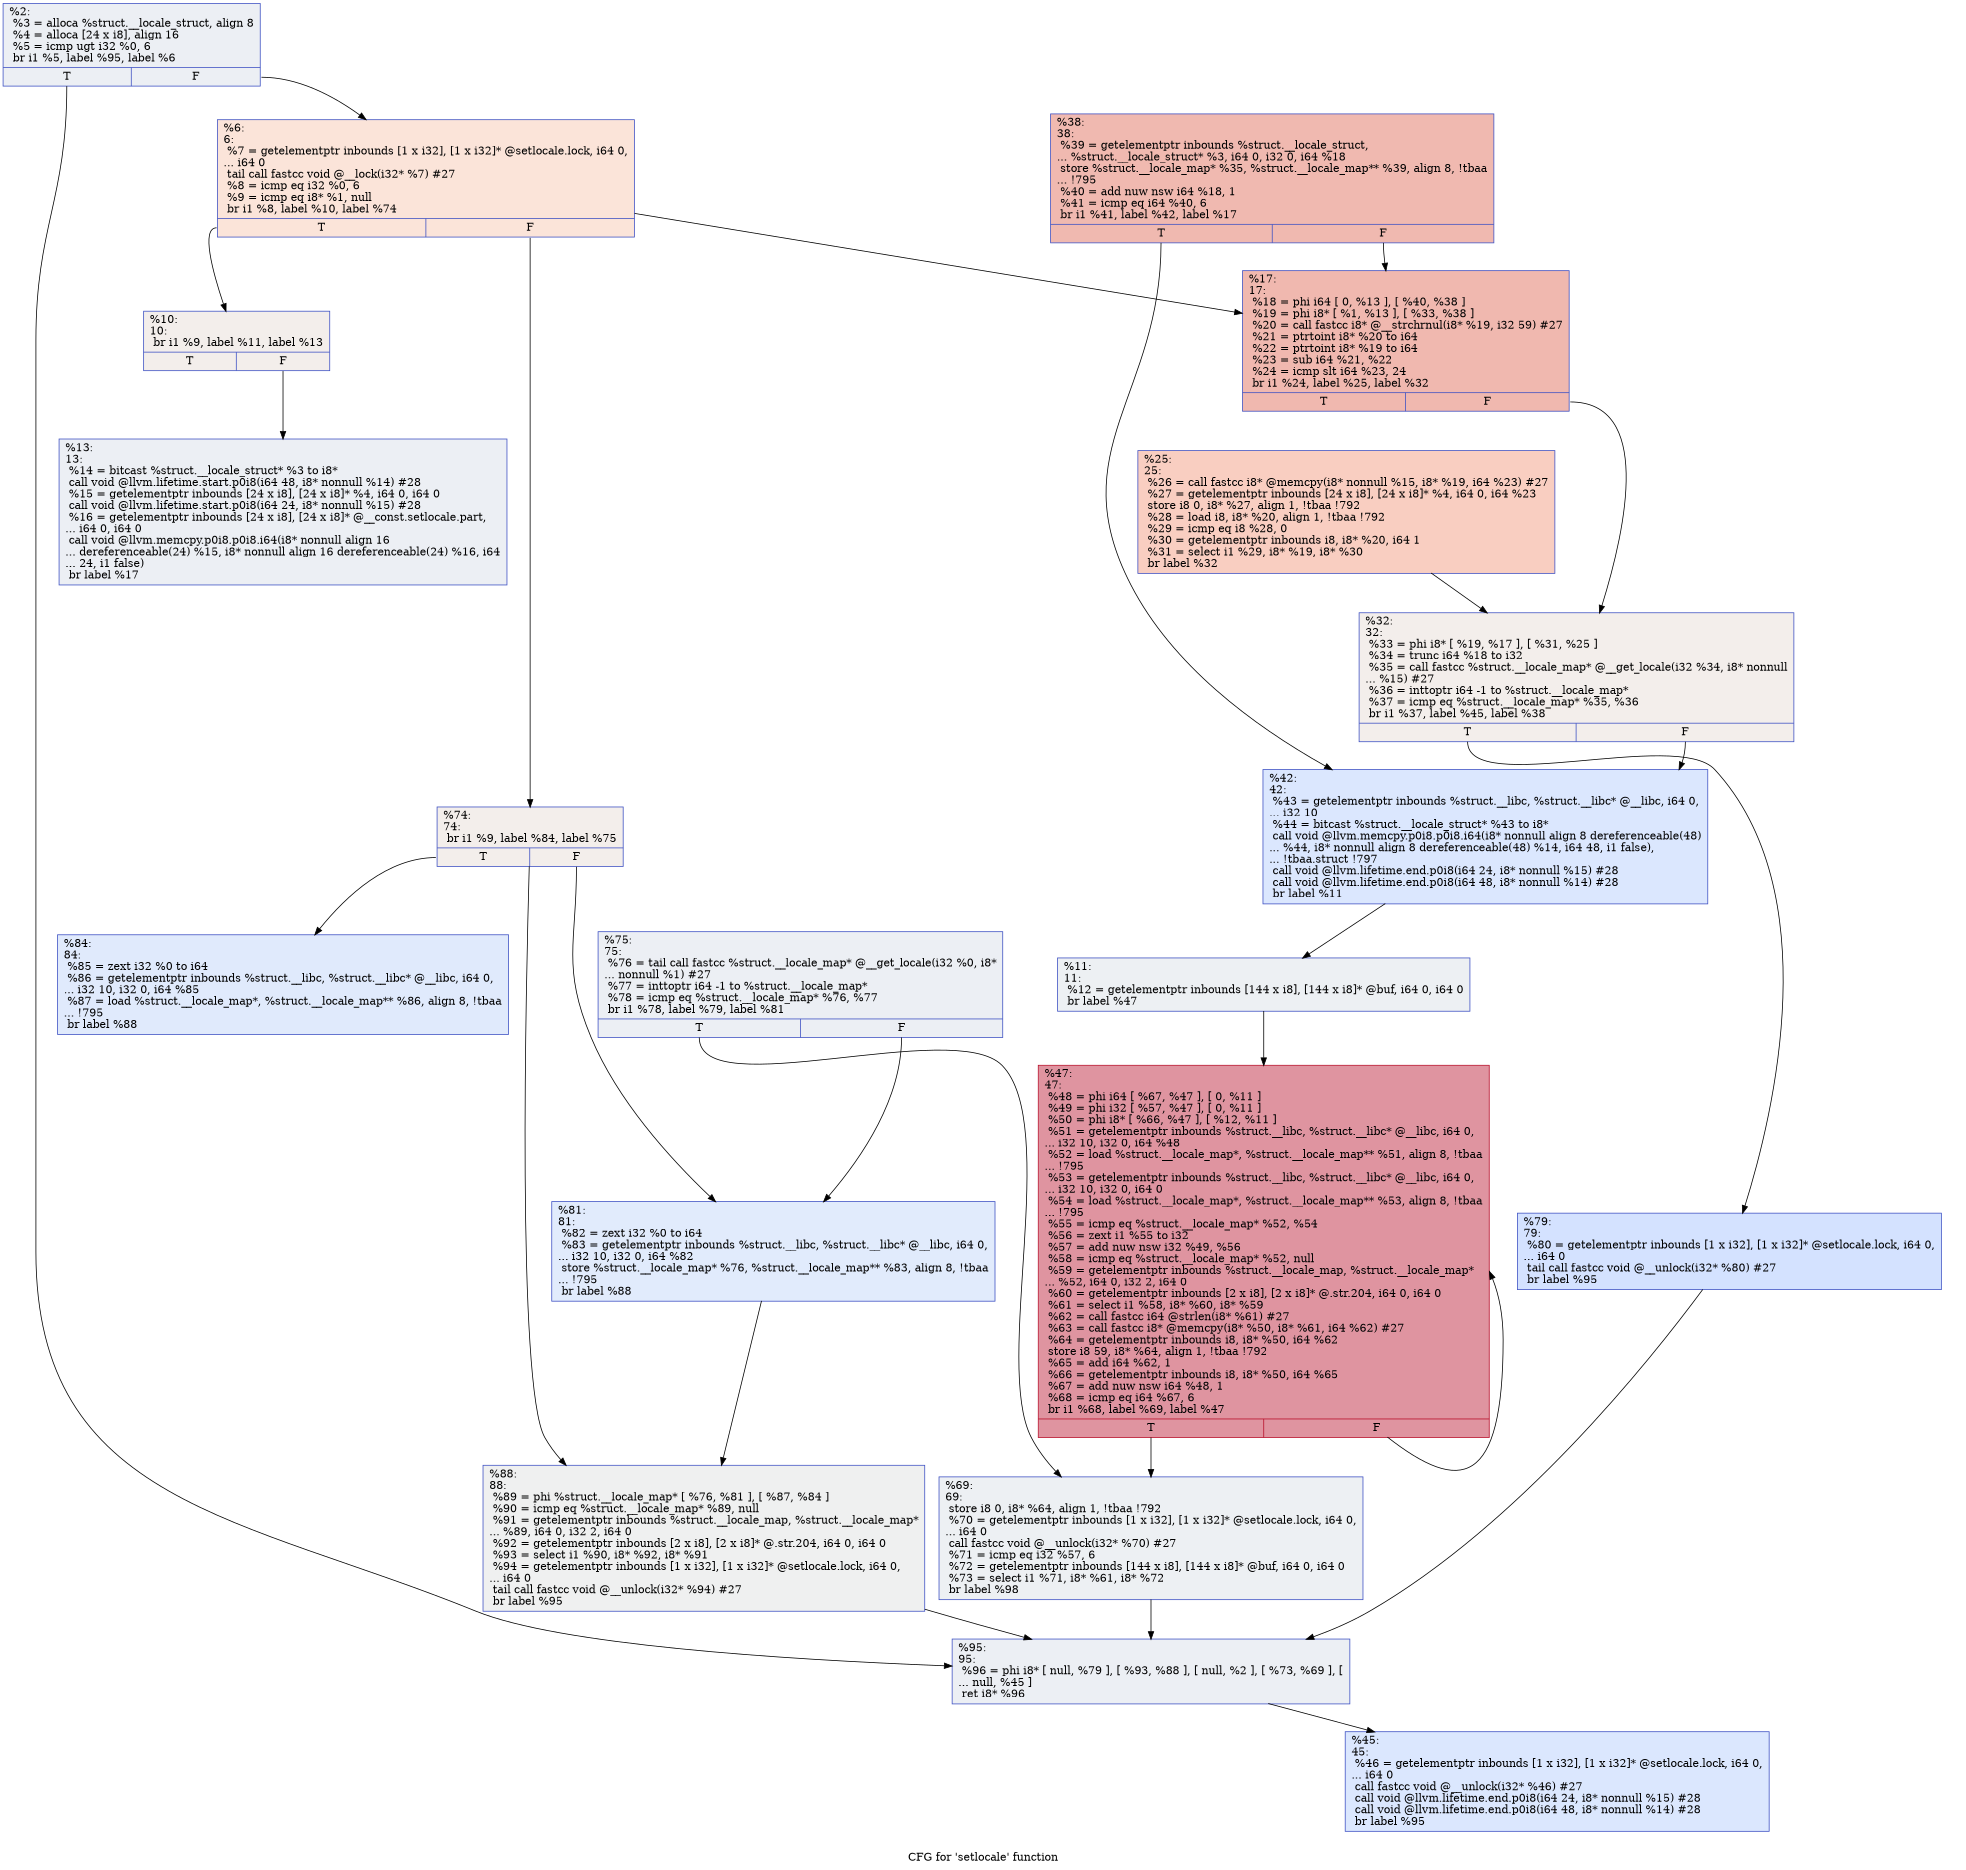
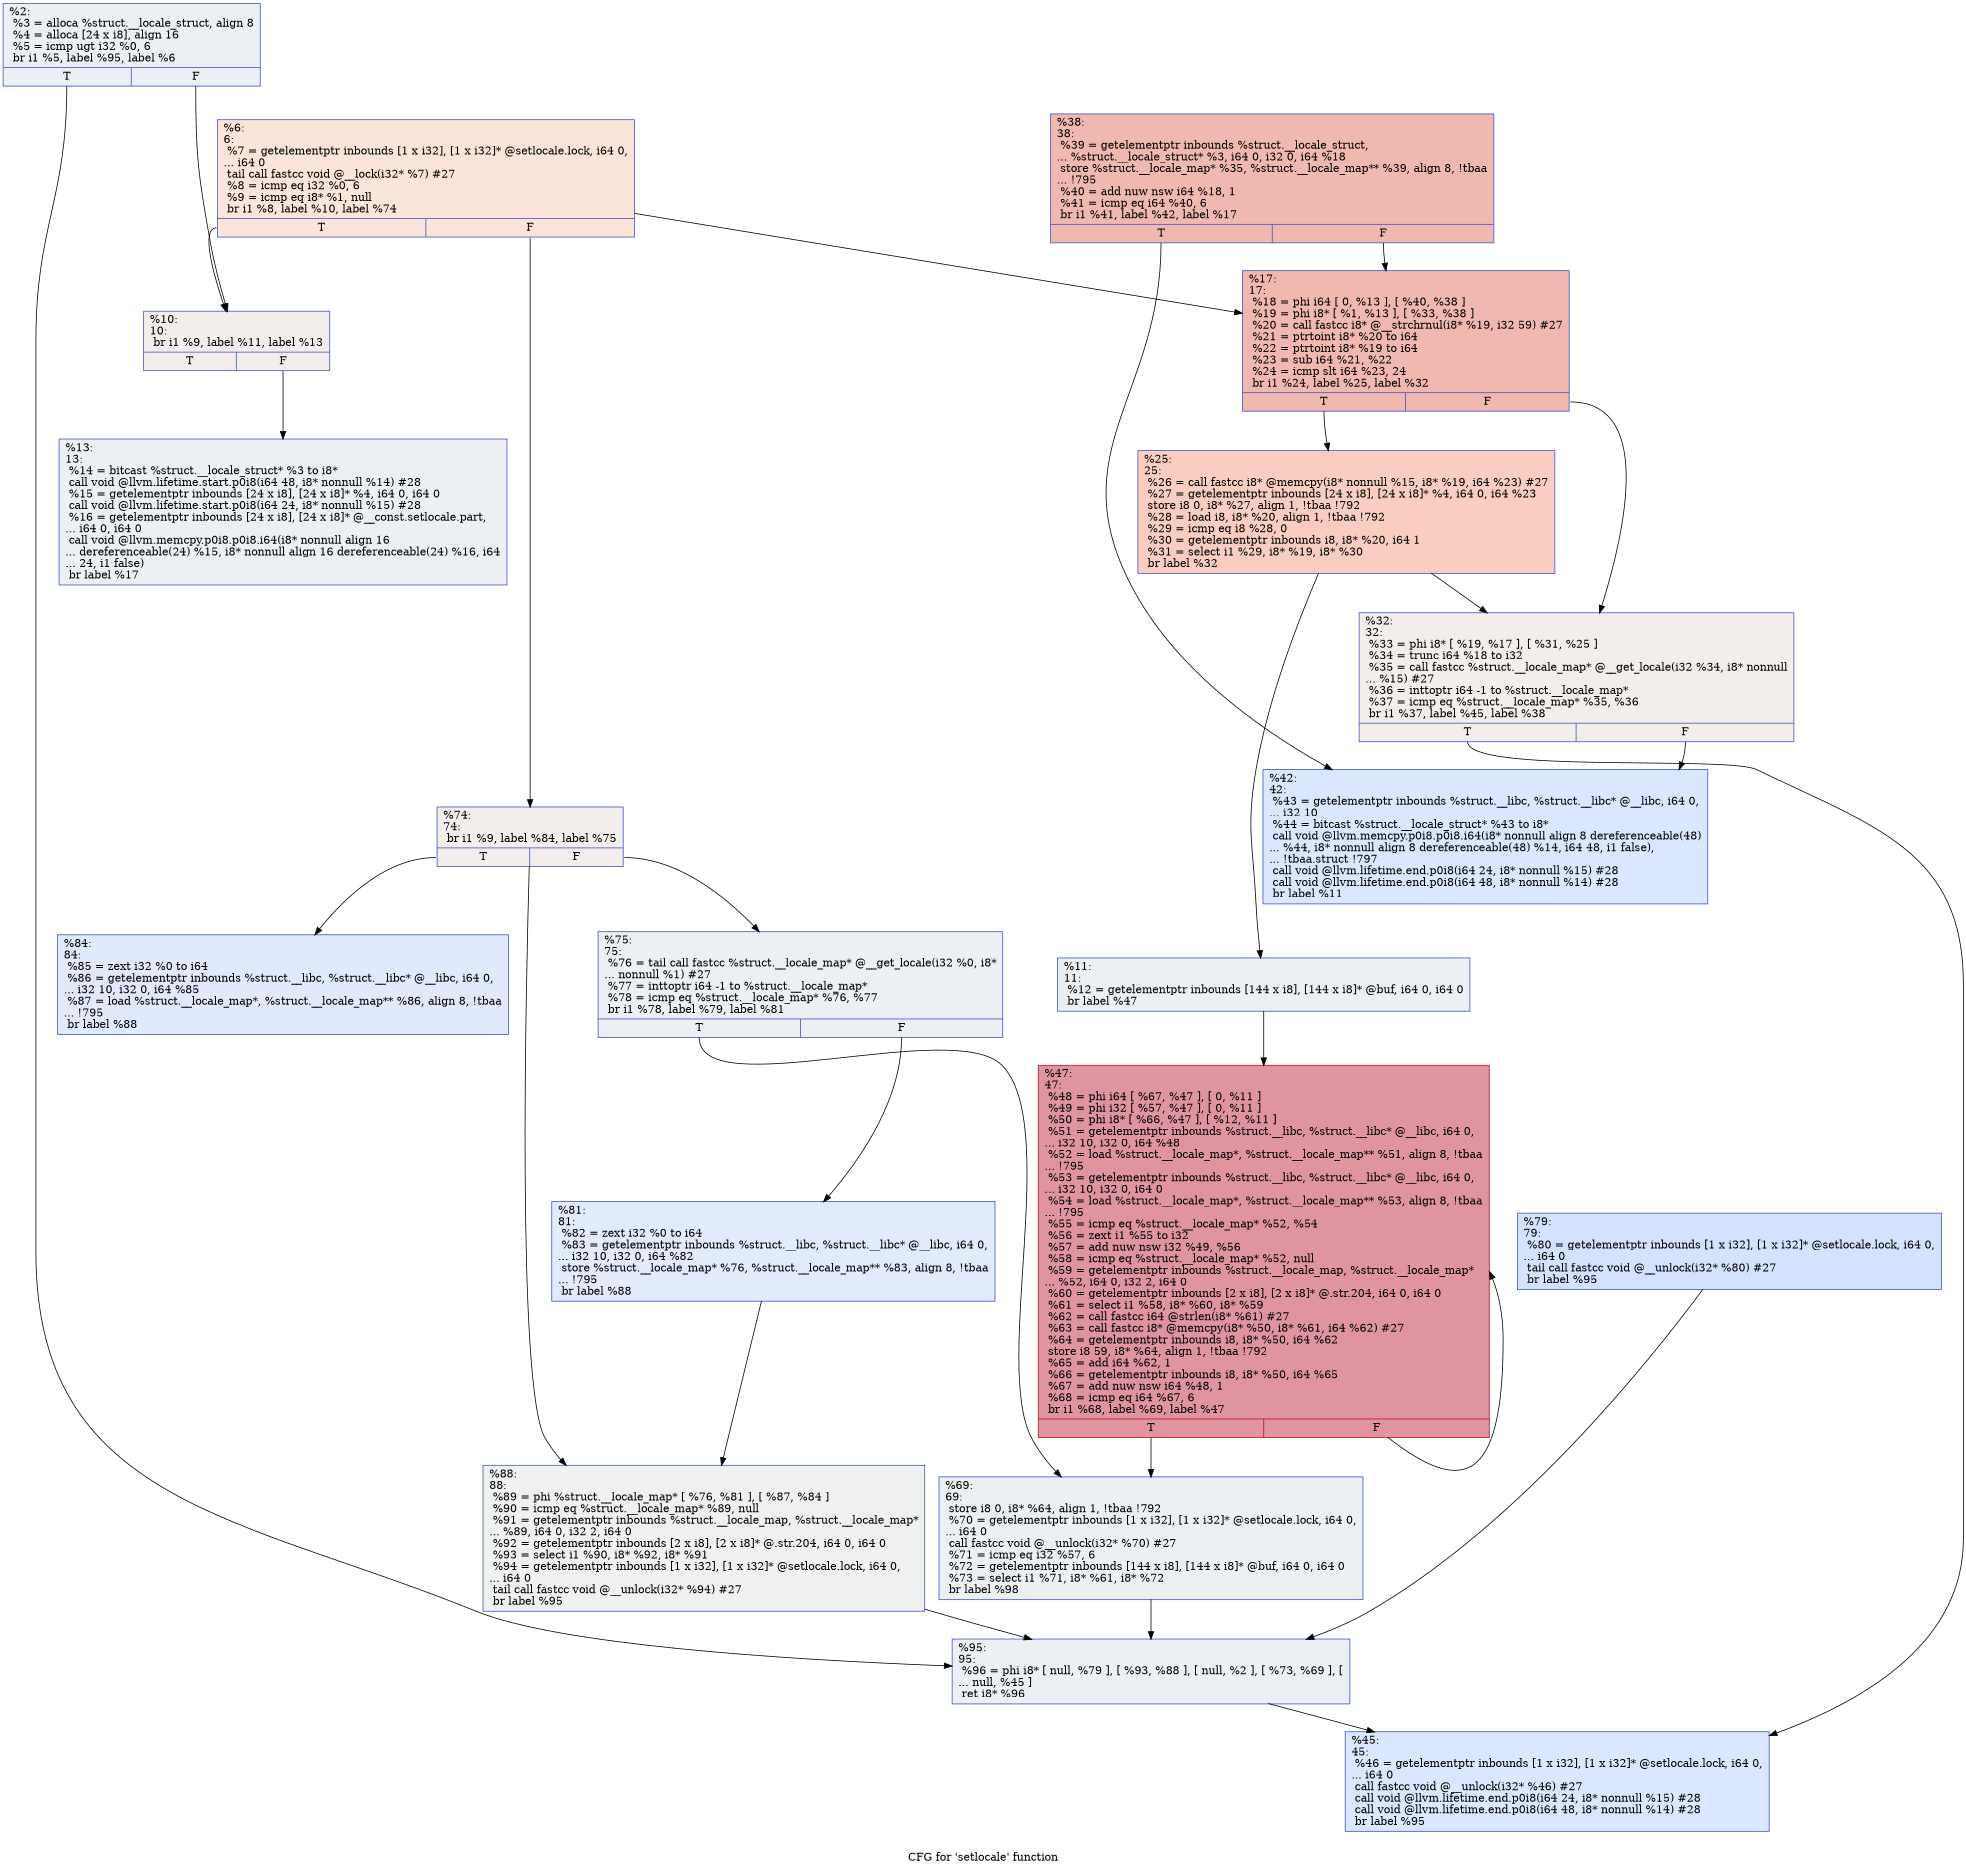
  digraph {
    label="CFG for 'setlocale' function"
    node [color="#3d50c3ff" fillcolor="#d4dbe670" shape=record style=filled]
    n1 [label="{%2:\l  %3 = alloca %struct.__locale_struct, align 8\l  %4 = alloca [24 x i8], align 16\l  %5 = icmp ugt i32 %0, 6\l  br i1 %5, label %95, label %6\l|{<s0>T|<s1>F}}"]
    n2 [label="{%95:\l95:                                               \l  %96 = phi i8* [ null, %79 ], [ %93, %88 ], [ null, %2 ], [ %73, %69 ], [\l... null, %45 ]\l  ret i8* %96\l}"]
    n3 [fillcolor="#f5c1a970" label="{%6:\l6:                                                \l  %7 = getelementptr inbounds [1 x i32], [1 x i32]* @setlocale.lock, i64 0,\l... i64 0\l  tail call fastcc void @__lock(i32* %7) #27\l  %8 = icmp eq i32 %0, 6\l  %9 = icmp eq i8* %1, null\l  br i1 %8, label %10, label %74\l|{<s0>T|<s1>F}}"]
    n4 [fillcolor="#aec9fc70" label="{%45:\l45:                                               \l  %46 = getelementptr inbounds [1 x i32], [1 x i32]* @setlocale.lock, i64 0,\l... i64 0\l  call fastcc void @__unlock(i32* %46) #27\l  call void @llvm.lifetime.end.p0i8(i64 24, i8* nonnull %15) #28\l  call void @llvm.lifetime.end.p0i8(i64 48, i8* nonnull %14) #28\l  br label %95\l}"]
    n5 [fillcolor="#e5d8d170" label="{%10:\l10:                                               \l  br i1 %9, label %11, label %13\l|{<s0>T|<s1>F}}"]
    n6 [fillcolor="#e5d8d170" label="{%74:\l74:                                               \l  br i1 %9, label %84, label %75\l|{<s0>T|<s1>F}}"]
    n7 [fillcolor="#dc5d4a70" label="{%17:\l17:                                               \l  %18 = phi i64 [ 0, %13 ], [ %40, %38 ]\l  %19 = phi i8* [ %1, %13 ], [ %33, %38 ]\l  %20 = call fastcc i8* @__strchrnul(i8* %19, i32 59) #27\l  %21 = ptrtoint i8* %20 to i64\l  %22 = ptrtoint i8* %19 to i64\l  %23 = sub i64 %21, %22\l  %24 = icmp slt i64 %23, 24\l  br i1 %24, label %25, label %32\l|{<s0>T|<s1>F}}"]
    n8 [label="{%13:\l13:                                               \l  %14 = bitcast %struct.__locale_struct* %3 to i8*\l  call void @llvm.lifetime.start.p0i8(i64 48, i8* nonnull %14) #28\l  %15 = getelementptr inbounds [24 x i8], [24 x i8]* %4, i64 0, i64 0\l  call void @llvm.lifetime.start.p0i8(i64 24, i8* nonnull %15) #28\l  %16 = getelementptr inbounds [24 x i8], [24 x i8]* @__const.setlocale.part,\l... i64 0, i64 0\l  call void @llvm.memcpy.p0i8.p0i8.i64(i8* nonnull align 16\l... dereferenceable(24) %15, i8* nonnull align 16 dereferenceable(24) %16, i64\l... 24, i1 false)\l  br label %17\l}"]
    n9 [fillcolor="#b9d0f970" label="{%84:\l84:                                               \l  %85 = zext i32 %0 to i64\l  %86 = getelementptr inbounds %struct.__libc, %struct.__libc* @__libc, i64 0,\l... i32 10, i32 0, i64 %85\l  %87 = load %struct.__locale_map*, %struct.__locale_map** %86, align 8, !tbaa\l... !795\l  br label %88\l}"]
    n10 [label="{%75:\l75:                                               \l  %76 = tail call fastcc %struct.__locale_map* @__get_locale(i32 %0, i8*\l... nonnull %1) #27\l  %77 = inttoptr i64 -1 to %struct.__locale_map*\l  %78 = icmp eq %struct.__locale_map* %76, %77\l  br i1 %78, label %79, label %81\l|{<s0>T|<s1>F}}"]
    n11 [fillcolor="#dbdcde70" label="{%88:\l88:                                               \l  %89 = phi %struct.__locale_map* [ %76, %81 ], [ %87, %84 ]\l  %90 = icmp eq %struct.__locale_map* %89, null\l  %91 = getelementptr inbounds %struct.__locale_map, %struct.__locale_map*\l... %89, i64 0, i32 2, i64 0\l  %92 = getelementptr inbounds [2 x i8], [2 x i8]* @.str.204, i64 0, i64 0\l  %93 = select i1 %90, i8* %92, i8* %91\l  %94 = getelementptr inbounds [1 x i32], [1 x i32]* @setlocale.lock, i64 0,\l... i64 0\l  tail call fastcc void @__unlock(i32* %94) #27\l  br label %95\l}"]
    n12 [fillcolor="#d6dce470" label="{%11:\l11:                                               \l  %12 = getelementptr inbounds [144 x i8], [144 x i8]* @buf, i64 0, i64 0\l  br label %47\l}"]
    n13 [color="#b70d28ff" fillcolor="#b70d2870" label="{%47:\l47:                                               \l  %48 = phi i64 [ %67, %47 ], [ 0, %11 ]\l  %49 = phi i32 [ %57, %47 ], [ 0, %11 ]\l  %50 = phi i8* [ %66, %47 ], [ %12, %11 ]\l  %51 = getelementptr inbounds %struct.__libc, %struct.__libc* @__libc, i64 0,\l... i32 10, i32 0, i64 %48\l  %52 = load %struct.__locale_map*, %struct.__locale_map** %51, align 8, !tbaa\l... !795\l  %53 = getelementptr inbounds %struct.__libc, %struct.__libc* @__libc, i64 0,\l... i32 10, i32 0, i64 0\l  %54 = load %struct.__locale_map*, %struct.__locale_map** %53, align 8, !tbaa\l... !795\l  %55 = icmp eq %struct.__locale_map* %52, %54\l  %56 = zext i1 %55 to i32\l  %57 = add nuw nsw i32 %49, %56\l  %58 = icmp eq %struct.__locale_map* %52, null\l  %59 = getelementptr inbounds %struct.__locale_map, %struct.__locale_map*\l... %52, i64 0, i32 2, i64 0\l  %60 = getelementptr inbounds [2 x i8], [2 x i8]* @.str.204, i64 0, i64 0\l  %61 = select i1 %58, i8* %60, i8* %59\l  %62 = call fastcc i64 @strlen(i8* %61) #27\l  %63 = call fastcc i8* @memcpy(i8* %50, i8* %61, i64 %62) #27\l  %64 = getelementptr inbounds i8, i8* %50, i64 %62\l  store i8 59, i8* %64, align 1, !tbaa !792\l  %65 = add i64 %62, 1\l  %66 = getelementptr inbounds i8, i8* %50, i64 %65\l  %67 = add nuw nsw i64 %48, 1\l  %68 = icmp eq i64 %67, 6\l  br i1 %68, label %69, label %47\l|{<s0>T|<s1>F}}"]
    n14 [fillcolor="#d6dce470" label="{%69:\l69:                                               \l  store i8 0, i8* %64, align 1, !tbaa !792\l  %70 = getelementptr inbounds [1 x i32], [1 x i32]* @setlocale.lock, i64 0,\l... i64 0\l  call fastcc void @__unlock(i32* %70) #27\l  %71 = icmp eq i32 %57, 6\l  %72 = getelementptr inbounds [144 x i8], [144 x i8]* @buf, i64 0, i64 0\l  %73 = select i1 %71, i8* %61, i8* %72\l  br label %98\l}"]
    n15 [fillcolor="#bbd1f870" label="{%81:\l81:                                               \l  %82 = zext i32 %0 to i64\l  %83 = getelementptr inbounds %struct.__libc, %struct.__libc* @__libc, i64 0,\l... i32 10, i32 0, i64 %82\l  store %struct.__locale_map* %76, %struct.__locale_map** %83, align 8, !tbaa\l... !795\l  br label %88\l}"]
    n16 [fillcolor="#f2907270" label="{%25:\l25:                                               \l  %26 = call fastcc i8* @memcpy(i8* nonnull %15, i8* %19, i64 %23) #27\l  %27 = getelementptr inbounds [24 x i8], [24 x i8]* %4, i64 0, i64 %23\l  store i8 0, i8* %27, align 1, !tbaa !792\l  %28 = load i8, i8* %20, align 1, !tbaa !792\l  %29 = icmp eq i8 %28, 0\l  %30 = getelementptr inbounds i8, i8* %20, i64 1\l  %31 = select i1 %29, i8* %19, i8* %30\l  br label %32\l}"]
    n17 [fillcolor="#e5d8d170" label="{%32:\l32:                                               \l  %33 = phi i8* [ %19, %17 ], [ %31, %25 ]\l  %34 = trunc i64 %18 to i32\l  %35 = call fastcc %struct.__locale_map* @__get_locale(i32 %34, i8* nonnull\l... %15) #27\l  %36 = inttoptr i64 -1 to %struct.__locale_map*\l  %37 = icmp eq %struct.__locale_map* %35, %36\l  br i1 %37, label %45, label %38\l|{<s0>T|<s1>F}}"]
    n18 [fillcolor="#aec9fc70" label="{%42:\l42:                                               \l  %43 = getelementptr inbounds %struct.__libc, %struct.__libc* @__libc, i64 0,\l... i32 10\l  %44 = bitcast %struct.__locale_struct* %43 to i8*\l  call void @llvm.memcpy.p0i8.p0i8.i64(i8* nonnull align 8 dereferenceable(48)\l... %44, i8* nonnull align 8 dereferenceable(48) %14, i64 48, i1 false),\l... !tbaa.struct !797\l  call void @llvm.lifetime.end.p0i8(i64 24, i8* nonnull %15) #28\l  call void @llvm.lifetime.end.p0i8(i64 48, i8* nonnull %14) #28\l  br label %11\l}"]
    n19 [fillcolor="#de614d70" label="{%38:\l38:                                               \l  %39 = getelementptr inbounds %struct.__locale_struct,\l... %struct.__locale_struct* %3, i64 0, i32 0, i64 %18\l  store %struct.__locale_map* %35, %struct.__locale_map** %39, align 8, !tbaa\l... !795\l  %40 = add nuw nsw i64 %18, 1\l  %41 = icmp eq i64 %40, 6\l  br i1 %41, label %42, label %17\l|{<s0>T|<s1>F}}"]
    n20 [fillcolor="#9ebeff70" label="{%79:\l79:                                               \l  %80 = getelementptr inbounds [1 x i32], [1 x i32]* @setlocale.lock, i64 0,\l... i64 0\l  tail call fastcc void @__unlock(i32* %80) #27\l  br label %95\l}"]
    n1 -> n2 [tailport=s0]
-   n1 -> n3 [tailport=s1]
+   n1 -> n5 [tailport=s1]
    n2 -> n4
    n3 -> n5 [tailport=s0]
    n3 -> n6 [tailport=s1]
    n3 -> n7
    n5 -> n8 [tailport=s1]
    n6 -> n9 [tailport=s0]
-   n6 -> n15 [tailport=s1]
+   n6 -> n10 [tailport=s1]
    n6 -> n11
+   n7 -> n16 [tailport=s0]
    n7 -> n17 [tailport=s1]
    n10 -> n14 [tailport=s0]
    n10 -> n15 [tailport=s1]
    n11 -> n2
    n12 -> n13
    n13 -> n13 [tailport=s1]
    n13 -> n14 [tailport=s0]
    n14 -> n2
    n15 -> n11
    n16 -> n17
-   n17 -> n20 [tailport=s0]
+   n17 -> n4 [tailport=s0]
    n17 -> n18 [tailport=s1]
-   n18 -> n12
+   n16 -> n12
    n19 -> n7 [tailport=s1]
    n19 -> n18 [tailport=s0]
    n20 -> n2
  }
